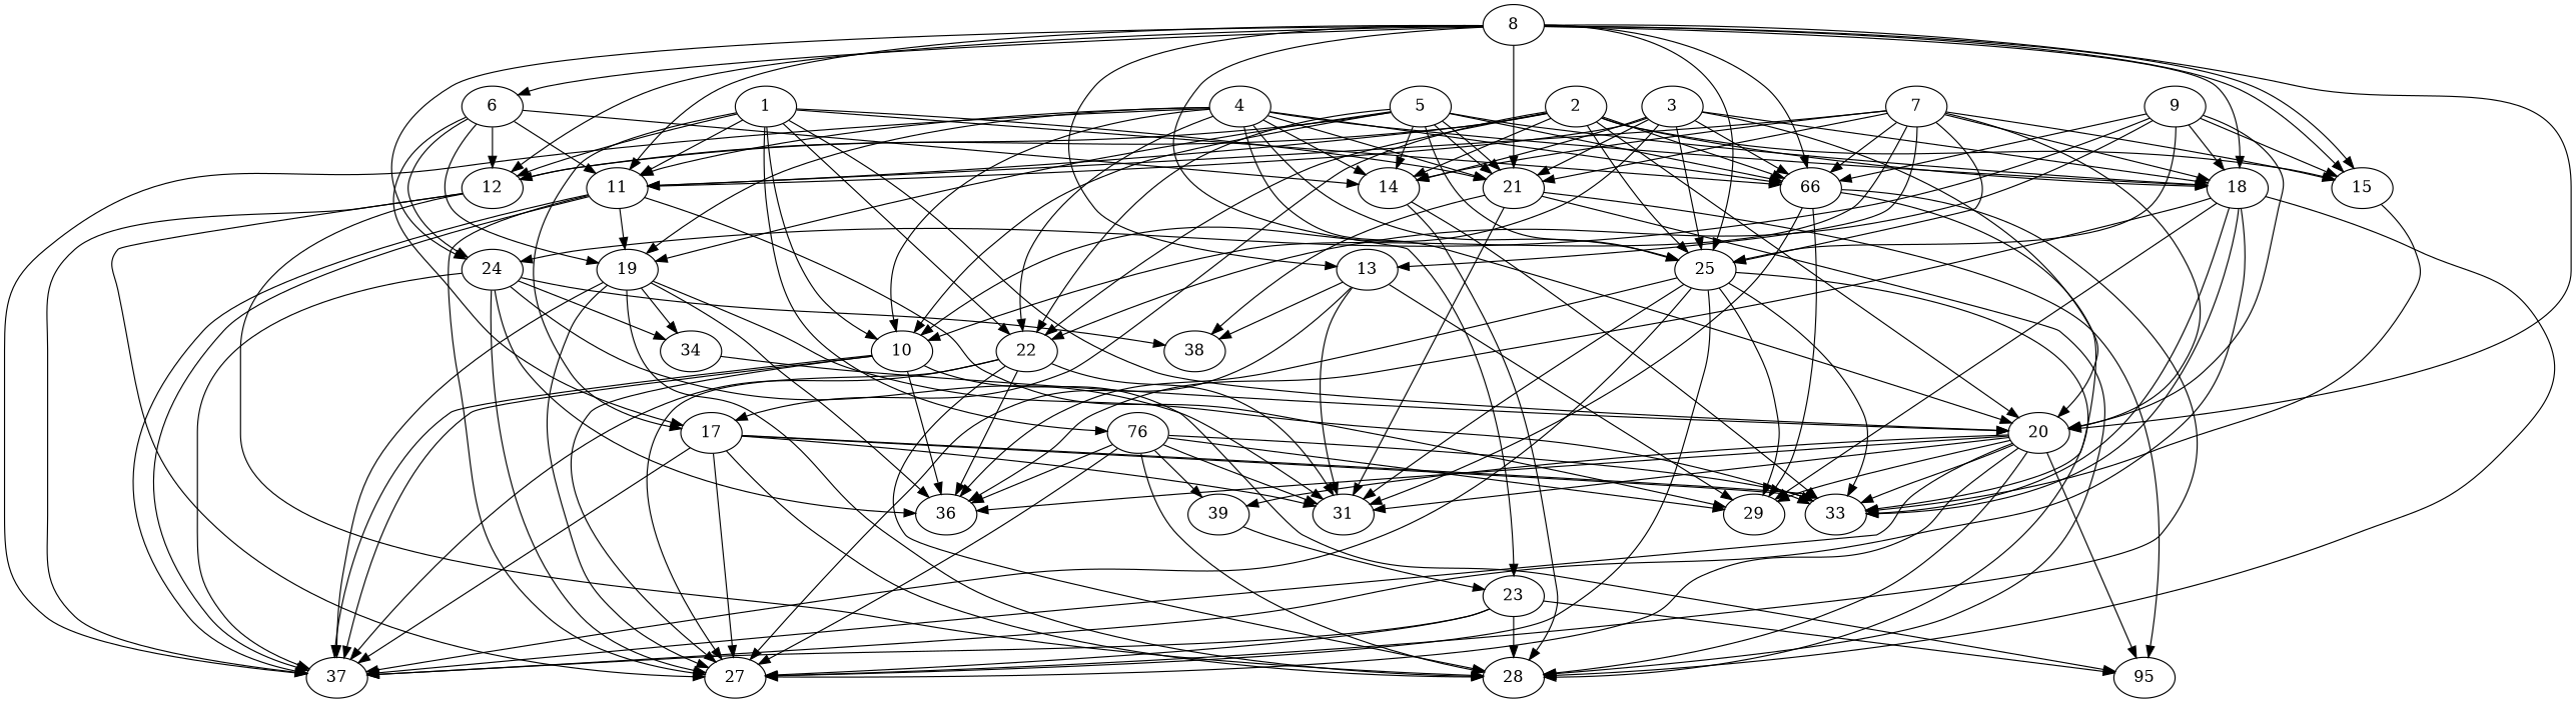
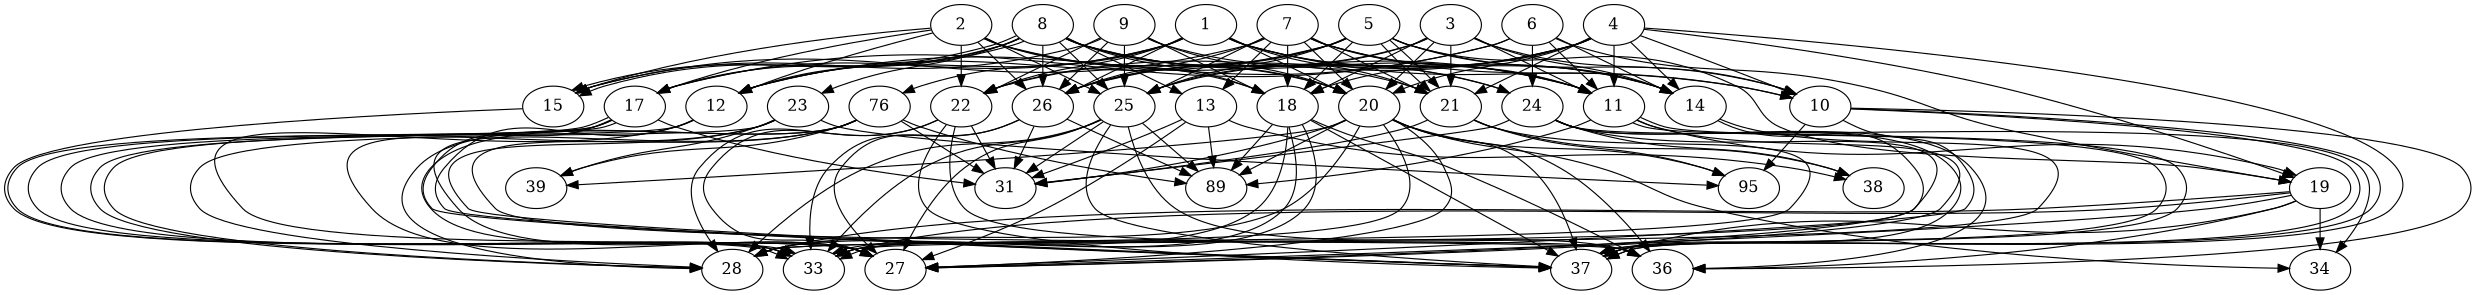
  digraph {
    node [alpha=0.02]
    1 [expect_size=12115469329891588046848]
    10 [alpha=0.16 expect_size=17989059690040564]
    11 [alpha=0.20 expect_size=3411363270870316]
    12 [alpha=0.17 expect_size=22564707190036864]
    n5 [alpha=0.04 expect_size=3930821877508429840384 label=76]
    17 [alpha=0.17 expect_size=6047868640124003680256]
    20 [alpha=0.03 expect_size=40769808681293808]
    21 [expect_size=15990825941425092296704]
    22 [alpha=0.05 expect_size=631244237483700992]
-   26 [alpha=0.18 expect_size=83668060889843920 label=66]
+   26 [alpha=0.18 expect_size=83668060889843920]
    27 [expect_size=8918825249648307863552]
    n12 [alpha=0.01 expect_size=111852848015545584 label=95]
    36 [alpha=0.18 expect_size=67896805876419864]
    37 [alpha=0.08 expect_size=3316706762476841074688]
-   29 [alpha=0.18 expect_size=52828895742798680]
+   29 [alpha=0.18 expect_size=52828895742798680 label=89]
    19 [alpha=0.04 expect_size=8011456153239007232]
    28 [expect_size=380906484443337719808]
    31 [alpha=0.17 expect_size=6303334753010018304]
    33 [alpha=0.08 expect_size=27499911068729612]
    39 [alpha=0.17 expect_size=6941844942723975168]
    34 [alpha=0.05 expect_size=1923311450061049600]
    38 [alpha=0.03 expect_size=2557481659854971994112]
    25 [alpha=0.01 expect_size=60579472517497600]
    2 [alpha=0.05 expect_size=766857554894546304]
    14 [alpha=0.15 expect_size=373097114188299712]
    15 [alpha=0.07 expect_size=7341284685997632651264]
    18 [alpha=0.05 expect_size=14543815822283240]
    3 [expect_size=5085753304428469813248]
    4 [alpha=0.09 expect_size=31584074774535180]
    5 [alpha=0.06 expect_size=136426313132311744]
    6 [alpha=0.18 expect_size=7106221355065933824000]
    24 [alpha=0.15 expect_size=391619734384823744]
    7 [alpha=0.00 expect_size=2774452275147695616]
    13 [alpha=0.09 expect_size=68753220420669840]
    8 [alpha=0.10 expect_size=76656543574566544]
    23 [alpha=0.12 expect_size=6368030959687240]
    9 [alpha=0.04 expect_size=6235939807868775038976]
    1 -> 10
    1 -> 11
    1 -> 12
    1 -> n5
    1 -> 17
    1 -> 20
    1 -> 21
    1 -> 22
    1 -> 26
    10 -> 27
    10 -> n12
    10 -> 36
    10 -> 37
    10 -> 37
    11 -> 27
    11 -> 37
    11 -> 37
    11 -> 29
    11 -> 19
    12 -> 27
    12 -> 37
    12 -> 28
    n5 -> 27
    n5 -> 36
    n5 -> 29
    n5 -> 28
    n5 -> 31
    n5 -> 33
    n5 -> 39
    17 -> 27
    17 -> 37
    17 -> 28
    17 -> 31
    17 -> 33
    17 -> 33
    20 -> 27
    20 -> n12
    20 -> 36
    20 -> 37
    20 -> 29
    20 -> 28
    20 -> 31
    20 -> 33
    20 -> 39
-   34 -> 20
+   20 -> 34
    21 -> n12
    21 -> 28
    21 -> 31
    21 -> 38
    22 -> 27
    22 -> 36
    22 -> 37
    22 -> 28
    22 -> 31
    26 -> 27
    26 -> 29
    26 -> 31
    26 -> 33
    19 -> 27
    19 -> 36
    19 -> 37
    19 -> 28
    19 -> 33
    19 -> 34
    25 -> 27
    25 -> 36
    25 -> 37
    25 -> 29
    25 -> 28
    25 -> 31
    25 -> 33
    2 -> 11
    2 -> 12
    2 -> 17
    2 -> 20
    2 -> 22
    2 -> 26
    2 -> 25
-   2 -> 14
+   1 -> 14
    2 -> 15
    2 -> 18
    14 -> 28
    14 -> 33
    15 -> 33
    18 -> 36
    18 -> 37
    18 -> 29
    18 -> 28
    18 -> 33
    18 -> 33
    3 -> 10
    3 -> 11
    3 -> 20
    3 -> 21
    3 -> 26
    3 -> 25
    3 -> 14
    3 -> 18
    4 -> 10
    4 -> 11
    4 -> 20
    4 -> 21
    4 -> 22
    4 -> 26
    4 -> 37
    4 -> 19
    4 -> 25
    4 -> 14
    4 -> 18
    5 -> 10
    5 -> 12
    5 -> 21
    5 -> 21
    5 -> 22
    5 -> 26
    5 -> 19
    5 -> 25
    5 -> 14
    5 -> 18
    6 -> 11
    6 -> 12
    6 -> 17
    6 -> 19
    6 -> 14
    6 -> 24
    24 -> 27
    24 -> 36
    24 -> 37
    24 -> 31
    24 -> 34
    24 -> 38
    7 -> 10
    7 -> 11
    7 -> 20
    7 -> 21
    7 -> 26
    7 -> 25
    7 -> 14
    7 -> 15
    7 -> 18
    7 -> 13
    13 -> 27
    13 -> 29
    13 -> 31
    13 -> 38
    8 -> 11
    8 -> 12
-   8 -> 6
+   8 -> 17
    8 -> 20
    8 -> 21
    8 -> 26
    8 -> 25
    8 -> 15
    8 -> 15
    8 -> 18
    8 -> 24
    8 -> 13
    8 -> 23
    23 -> 27
    23 -> n12
    23 -> 37
    23 -> 28
-   39 -> 23
+   23 -> 39
    9 -> 20
    9 -> 22
    9 -> 26
    9 -> 25
    9 -> 15
    9 -> 18
    9 -> 24
  }
